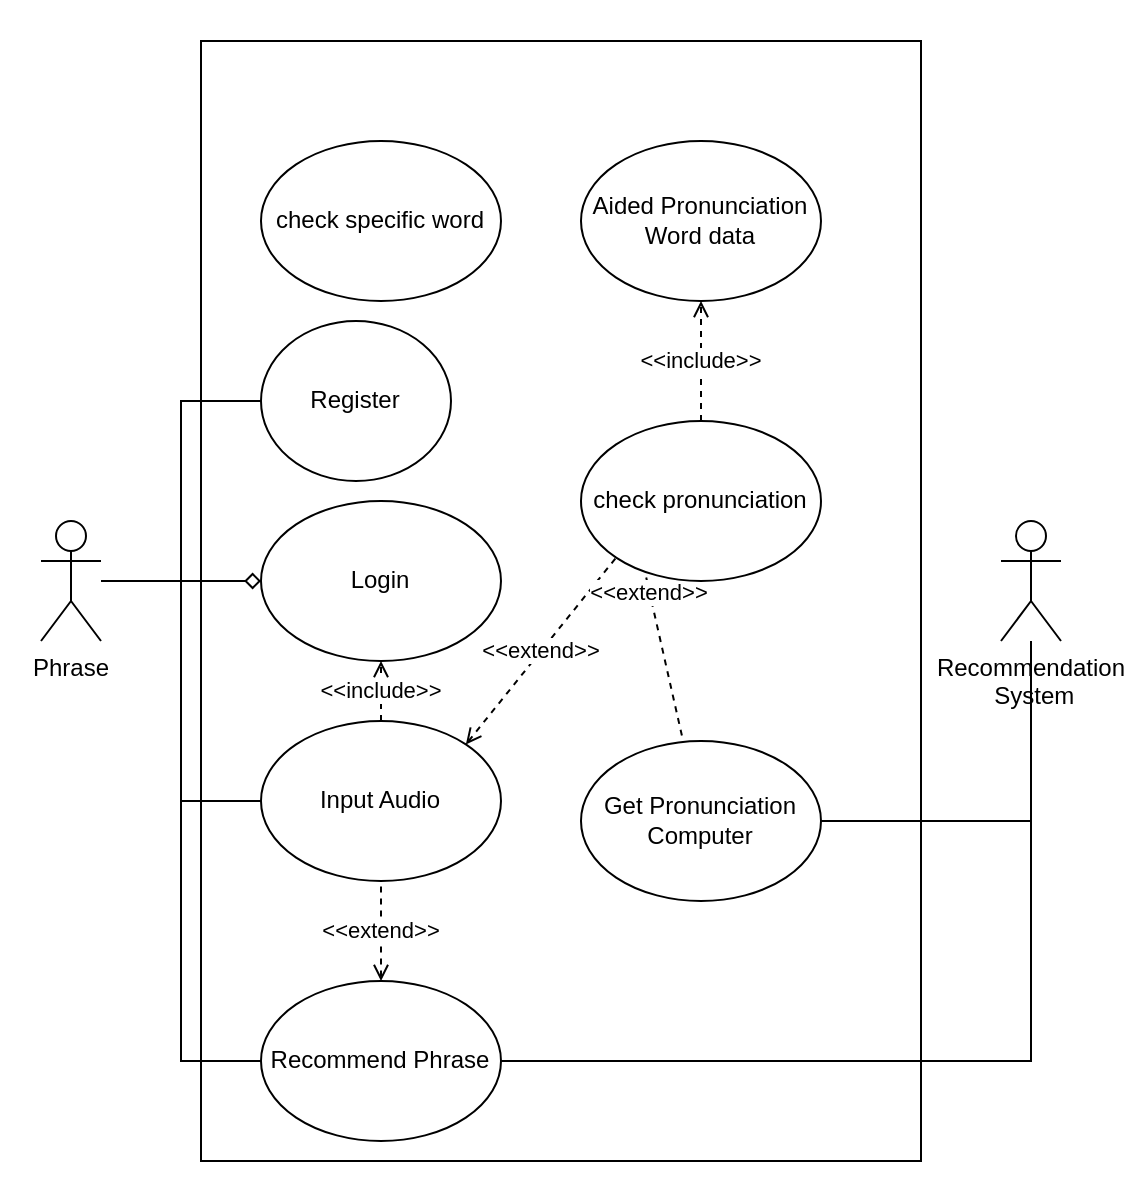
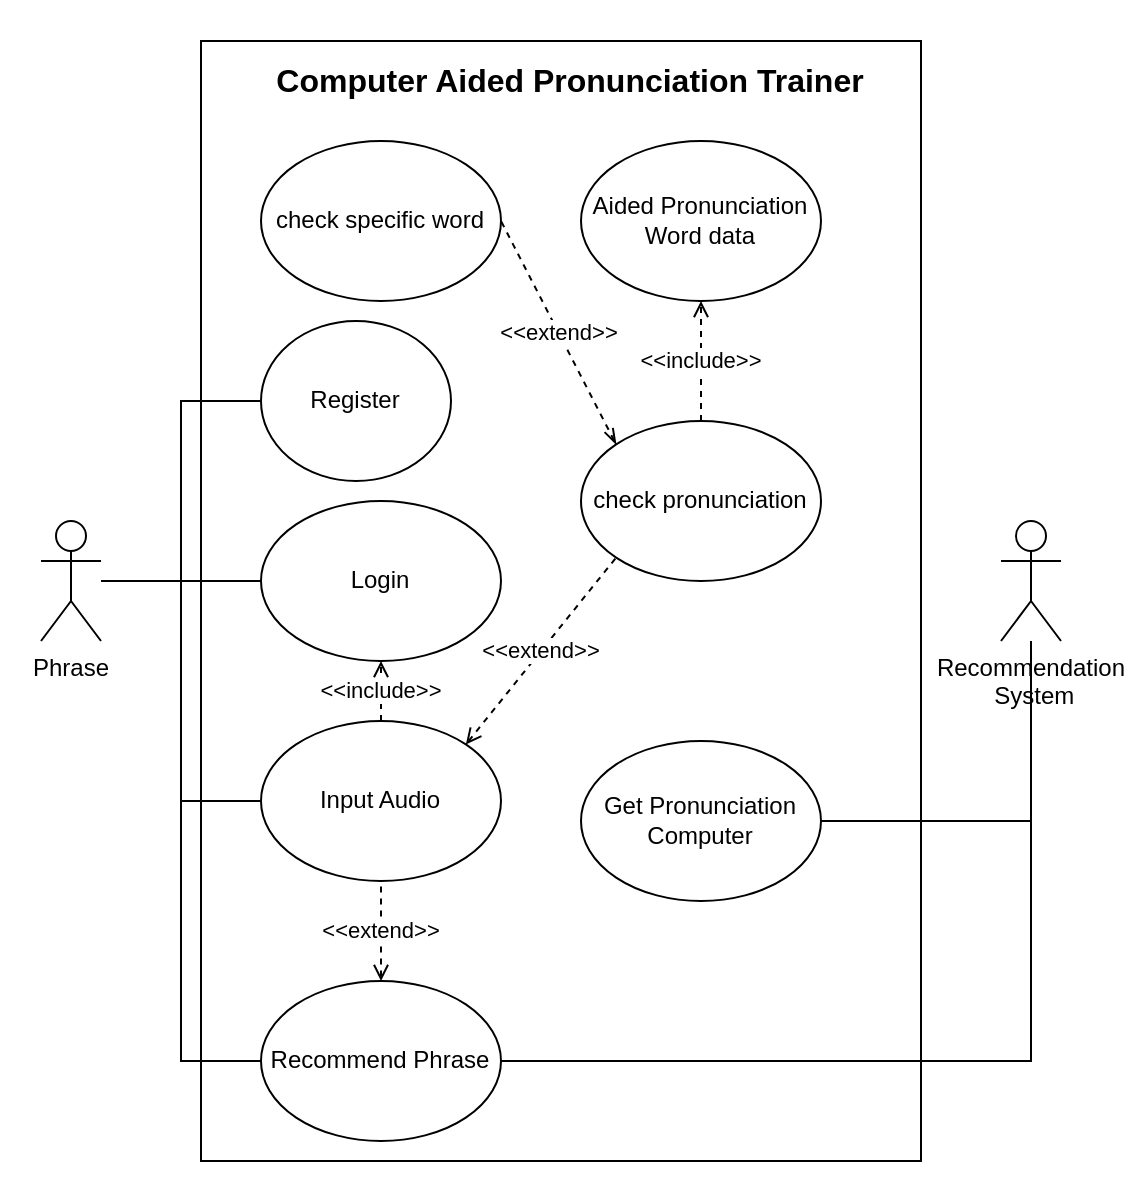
  <mxCell id="0" />
  <mxCell id="1" parent="0" />
  <mxCell id="2" value="" style="rounded=0;whiteSpace=wrap;html=1;" parent="1" vertex="1"><mxGeometry x="100" y="20" width="360" height="560" as="geometry" /></mxCell>
  <mxCell id="3" style="edgeStyle=orthogonalEdgeStyle;rounded=0;orthogonalLoop=1;jettySize=auto;html=1;entryX=0;entryY=0.5;entryDx=0;entryDy=0;startArrow=none;startFill=0;endArrow=none;endFill=0;" parent="1" source="7" target="23" edge="1"><mxGeometry relative="1" as="geometry" /></mxCell>
- <mxCell id="4" style="edgeStyle=orthogonalEdgeStyle;rounded=0;orthogonalLoop=1;jettySize=auto;html=1;entryX=0;entryY=0.5;entryDx=0;entryDy=0;startArrow=none;startFill=0;endArrow=diamond;endFill=0;" parent="1" source="7" target="16" edge="1"><mxGeometry relative="1" as="geometry" /></mxCell>
+ <mxCell id="4" style="edgeStyle=orthogonalEdgeStyle;rounded=0;orthogonalLoop=1;jettySize=auto;html=1;entryX=0;entryY=0.5;entryDx=0;entryDy=0;startArrow=none;startFill=0;endArrow=none;endFill=0;" parent="1" source="7" target="16" edge="1"><mxGeometry relative="1" as="geometry" /></mxCell>
  <mxCell id="5" style="edgeStyle=orthogonalEdgeStyle;rounded=0;orthogonalLoop=1;jettySize=auto;html=1;entryX=0;entryY=0.5;entryDx=0;entryDy=0;startArrow=none;startFill=0;endArrow=none;endFill=0;" parent="1" source="7" target="10" edge="1"><mxGeometry relative="1" as="geometry" /></mxCell>
  <mxCell id="6" style="edgeStyle=orthogonalEdgeStyle;rounded=0;orthogonalLoop=1;jettySize=auto;html=1;entryX=0;entryY=0.5;entryDx=0;entryDy=0;startArrow=none;startFill=0;endArrow=none;endFill=0;" parent="1" source="7" target="21" edge="1"><mxGeometry relative="1" as="geometry" /></mxCell>
  <mxCell id="7" value="Phrase" style="shape=umlActor;verticalLabelPosition=bottom;verticalAlign=top;html=1;outlineConnect=0;" parent="1" vertex="1"><mxGeometry x="20" y="260" width="30" height="60" as="geometry" /></mxCell>
  <mxCell id="8" value="&amp;lt;&amp;lt;extend&amp;gt;&amp;gt;" style="rounded=0;orthogonalLoop=1;jettySize=auto;html=1;exitX=1;exitY=0;exitDx=0;exitDy=0;entryX=0;entryY=1;entryDx=0;entryDy=0;endArrow=none;endFill=0;dashed=1;startArrow=open;startFill=0;" parent="1" source="10" target="13" edge="1"><mxGeometry relative="1" as="geometry" /></mxCell>
  <mxCell id="9" value="&amp;lt;&amp;lt;include&amp;gt;&amp;gt;" style="edgeStyle=none;rounded=0;orthogonalLoop=1;jettySize=auto;html=1;exitX=0.5;exitY=0;exitDx=0;exitDy=0;entryX=0.5;entryY=1;entryDx=0;entryDy=0;dashed=1;startArrow=none;startFill=0;endArrow=open;endFill=0;" parent="1" source="10" target="16" edge="1"><mxGeometry relative="1" as="geometry" /></mxCell>
  <mxCell id="10" value="Input Audio" style="ellipse;whiteSpace=wrap;html=1;" parent="1" vertex="1"><mxGeometry x="130" y="360" width="120" height="80" as="geometry" /></mxCell>
  <mxCell id="11" value="&amp;lt;&amp;lt;include&amp;gt;&amp;gt;" style="edgeStyle=none;rounded=0;orthogonalLoop=1;jettySize=auto;html=1;dashed=1;startArrow=none;startFill=0;endArrow=open;endFill=0;" parent="1" source="13" target="15" edge="1"><mxGeometry relative="1" as="geometry" /></mxCell>
- <mxCell id="12" value="&amp;lt;&amp;lt;extend&amp;gt;&amp;gt;" style="rounded=0;orthogonalLoop=1;jettySize=auto;html=1;exitX=0;exitY=0;exitDx=0;exitDy=0;startArrow=openThin;startFill=0;endArrow=none;endFill=0;dashed=1;" parent="1" source="13" target="18" edge="1"><mxGeometry relative="1" as="geometry" /></mxCell>
+ <mxCell id="12" value="&amp;lt;&amp;lt;extend&amp;gt;&amp;gt;" style="rounded=0;orthogonalLoop=1;jettySize=auto;html=1;exitX=0;exitY=0;exitDx=0;exitDy=0;entryX=1;entryY=0.5;entryDx=0;entryDy=0;startArrow=openThin;startFill=0;endArrow=none;endFill=0;dashed=1;" parent="1" source="13" target="22" edge="1"><mxGeometry relative="1" as="geometry" /></mxCell>
  <mxCell id="13" value="check pronunciation" style="ellipse;whiteSpace=wrap;html=1;" parent="1" vertex="1"><mxGeometry x="290" y="210" width="120" height="80" as="geometry" /></mxCell>
  <mxCell id="14" value="Recommendation&lt;br&gt;&amp;nbsp;System" style="shape=umlActor;verticalLabelPosition=bottom;verticalAlign=top;html=1;outlineConnect=0;" parent="1" vertex="1"><mxGeometry x="500" y="260" width="30" height="60" as="geometry" /></mxCell>
  <mxCell id="15" value="Aided Pronunciation Word data" style="ellipse;whiteSpace=wrap;html=1;" parent="1" vertex="1"><mxGeometry x="290" y="70" width="120" height="80" as="geometry" /></mxCell>
  <mxCell id="16" value="Login" style="ellipse;whiteSpace=wrap;html=1;" parent="1" vertex="1"><mxGeometry x="130" y="250" width="120" height="80" as="geometry" /></mxCell>
  <mxCell id="17" style="edgeStyle=orthogonalEdgeStyle;rounded=0;orthogonalLoop=1;jettySize=auto;html=1;exitX=1;exitY=0.5;exitDx=0;exitDy=0;startArrow=none;startFill=0;endArrow=none;endFill=0;" parent="1" source="18" target="14" edge="1"><mxGeometry relative="1" as="geometry" /></mxCell>
  <mxCell id="18" value="Get Pronunciation Computer" style="ellipse;whiteSpace=wrap;html=1;" parent="1" vertex="1"><mxGeometry x="290" y="370" width="120" height="80" as="geometry" /></mxCell>
  <mxCell id="19" value="&amp;lt;&amp;lt;extend&amp;gt;&amp;gt;" style="rounded=0;orthogonalLoop=1;jettySize=auto;html=1;entryX=0.5;entryY=1;entryDx=0;entryDy=0;startArrow=open;startFill=0;endArrow=none;endFill=0;dashed=1;" parent="1" source="21" target="10" edge="1"><mxGeometry relative="1" as="geometry" /></mxCell>
  <mxCell id="20" style="edgeStyle=orthogonalEdgeStyle;rounded=0;orthogonalLoop=1;jettySize=auto;html=1;startArrow=none;startFill=0;endArrow=none;endFill=0;" parent="1" source="21" target="14" edge="1"><mxGeometry relative="1" as="geometry" /></mxCell>
  <mxCell id="21" value="Recommend Phrase" style="ellipse;whiteSpace=wrap;html=1;" parent="1" vertex="1"><mxGeometry x="130" y="490" width="120" height="80" as="geometry" /></mxCell>
  <mxCell id="22" value="check specific word" style="ellipse;whiteSpace=wrap;html=1;" parent="1" vertex="1"><mxGeometry x="130" y="70" width="120" height="80" as="geometry" /></mxCell>
  <mxCell id="23" value="Register" style="ellipse;whiteSpace=wrap;html=1;" parent="1" vertex="1"><mxGeometry x="130" y="160" width="95" height="80" as="geometry" /></mxCell>
+ <mxCell id="24" value="&lt;b&gt;&lt;font style=&quot;font-size: 16px&quot;&gt;Computer Aided Pronunciation Trainer&lt;/font&gt;&lt;/b&gt;" style="text;html=1;strokeColor=none;fillColor=none;align=center;verticalAlign=middle;whiteSpace=wrap;rounded=0;" parent="1" vertex="1"><mxGeometry x="120" y="30" width="330" height="20" as="geometry" /></mxCell>
